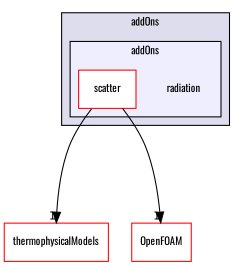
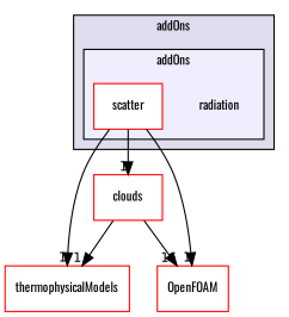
  digraph {
    compound=true
    fontname=Oswald
    node [fontname=Oswald fontsize=10 shape=box color=red]
    edge [fontname=Oswald headlabel=1 labeldistance=1.5 labelfontname=Helvetica labelfontsize=10]
    n1 [label=radiation shape=plaintext color=""]
    n2 [fillcolor=white label=scatter style=filled]
+   n3 [label=clouds]
    n4 [label=thermophysicalModels]
    n5 [label=OpenFOAM]
    subgraph cluster_1 {
      bgcolor="#ddddee"
      fontsize=10
      label=addOns
      pencolor=black
      subgraph cluster_2 {
        bgcolor="#eeeeff"
        fontsize=10
        label=addOns
        pencolor=black
        n1
        n2
      }
    }
+   n2 -> n3
    n2 -> n4
    n2 -> n5
+   n3 -> n4
+   n3 -> n5 [headlabel=16]
  }
